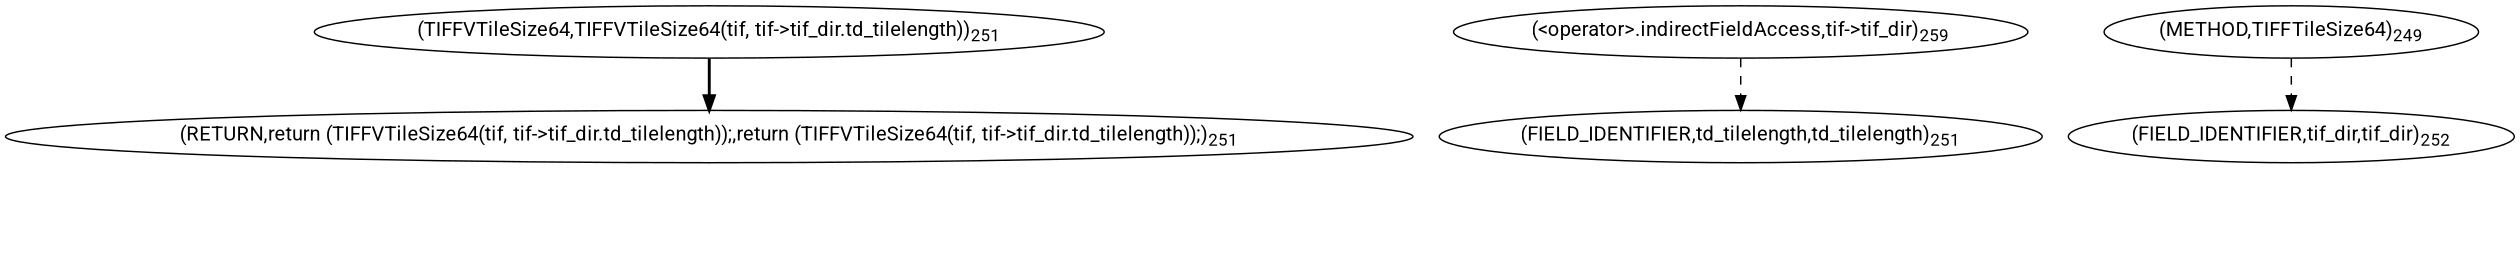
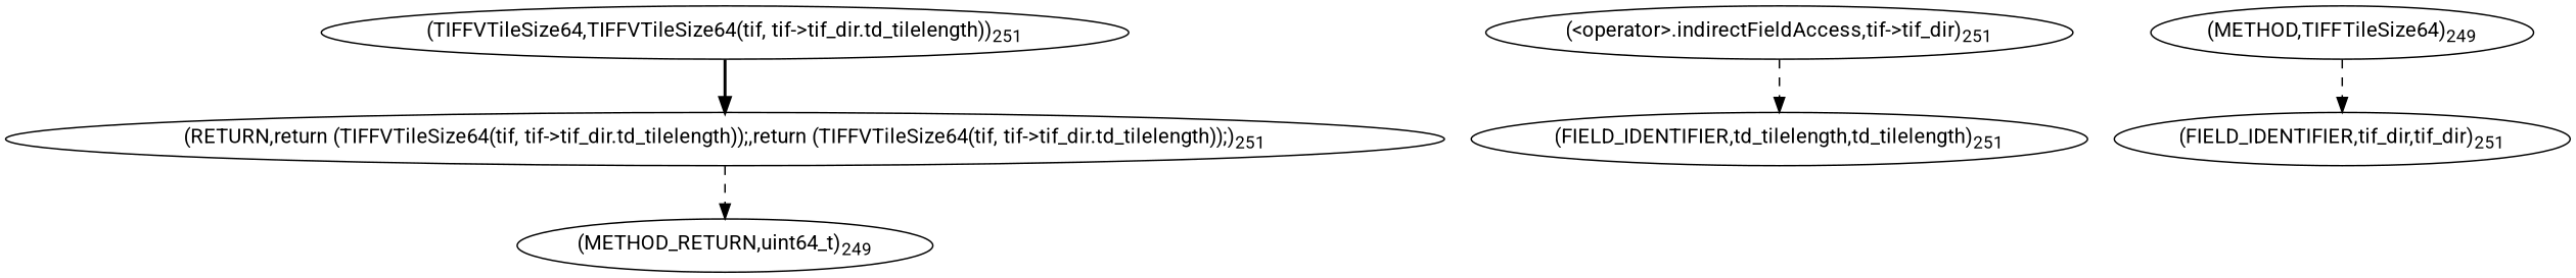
  digraph {
    fontname=Roboto
    node [fontname=Roboto]
    edge [fontname=Roboto style=dashed]
    n1 [label=<(RETURN,return (TIFFVTileSize64(tif, tif-&gt;tif_dir.td_tilelength));,return (TIFFVTileSize64(tif, tif-&gt;tif_dir.td_tilelength));)<SUB>251</SUB>>]
+   n2 [label=<(METHOD_RETURN,uint64_t)<SUB>249</SUB>>]
    n3 [label=<(TIFFVTileSize64,TIFFVTileSize64(tif, tif-&gt;tif_dir.td_tilelength))<SUB>251</SUB>>]
-   n4 [label=<(&lt;operator&gt;.indirectFieldAccess,tif-&gt;tif_dir)<SUB>259</SUB>>]
+   n4 [label=<(&lt;operator&gt;.indirectFieldAccess,tif-&gt;tif_dir)<SUB>251</SUB>>]
    n5 [label=<(FIELD_IDENTIFIER,td_tilelength,td_tilelength)<SUB>251</SUB>>]
-   n6 [label=<(FIELD_IDENTIFIER,tif_dir,tif_dir)<SUB>252</SUB>>]
+   n6 [label=<(FIELD_IDENTIFIER,tif_dir,tif_dir)<SUB>251</SUB>>]
    n7 [label=<(METHOD,TIFFTileSize64)<SUB>249</SUB>>]
+   n1 -> n2
    n3 -> n1 [style=bold]
    n4 -> n5
    n7 -> n6
  }
